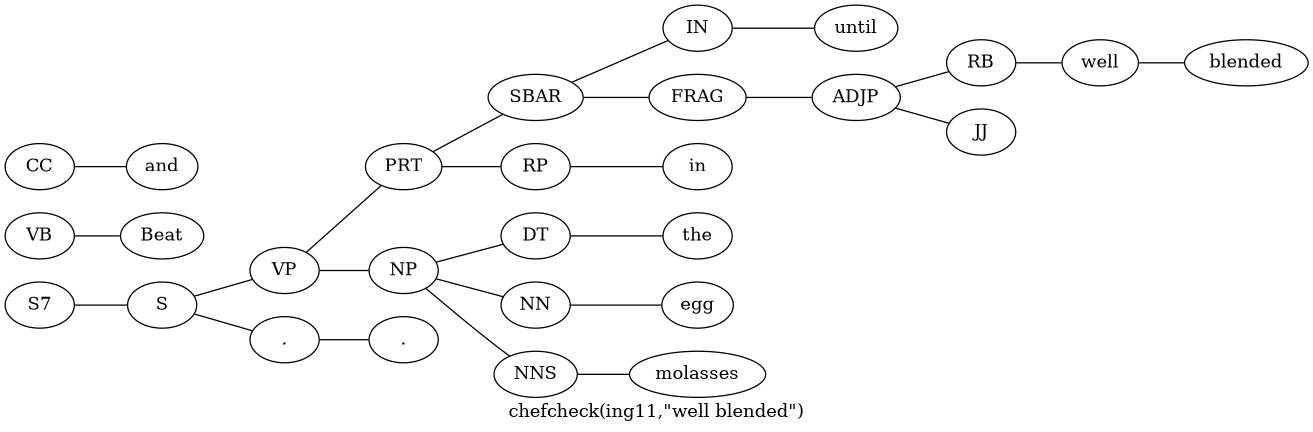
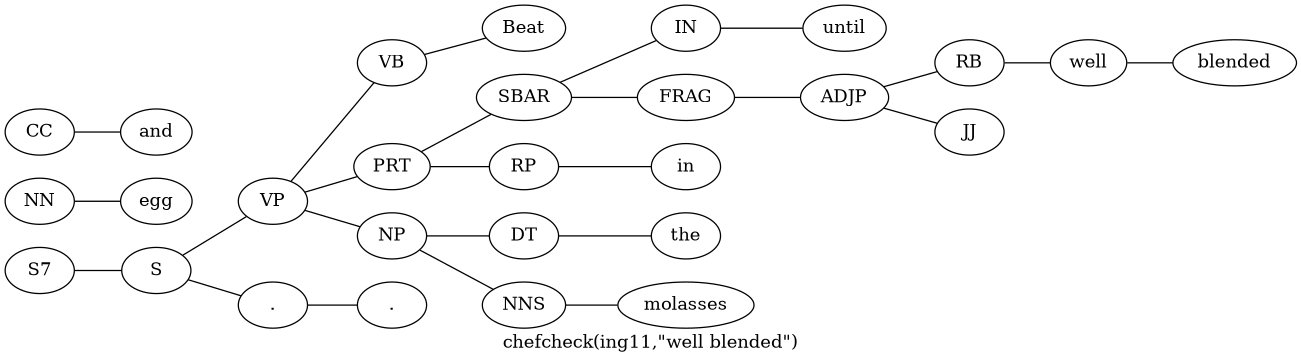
  graph {
    label="chefcheck(ing11,\"well blended\")"
    rankdir=LR
    n1 [label=S7]
    n2 [label=S]
    n3 [label=VP]
    n4 [label="."]
    n5 [label=VB]
    n6 [label=PRT]
    n7 [label=NP]
    n8 [label="."]
    n9 [label=Beat]
    n10 [label=SBAR]
    n11 [label=RP]
    n12 [label=DT]
    n13 [label=NN]
    n14 [label=NNS]
    n15 [label=IN]
    n16 [label=FRAG]
    n17 [label=in]
    n18 [label=the]
    n19 [label=egg]
    n20 [label=CC]
    n21 [label=and]
    n22 [label=molasses]
    n23 [label=until]
    n24 [label=ADJP]
    n25 [label=RB]
    n26 [label=JJ]
    n27 [label=well]
    n28 [label=blended]
    n1 -- n2
    n2 -- n3
    n2 -- n4
+   n3 -- n5
    n3 -- n6
    n3 -- n7
    n4 -- n8
    n5 -- n9
    n6 -- n10
    n6 -- n11
    n7 -- n12
-   n7 -- n13
    n7 -- n14
    n10 -- n15
    n10 -- n16
    n11 -- n17
    n12 -- n18
    n13 -- n19
    n14 -- n22
    n15 -- n23
    n16 -- n24
    n20 -- n21
    n24 -- n25
    n24 -- n26
    n25 -- n27
    n27 -- n28
  }
